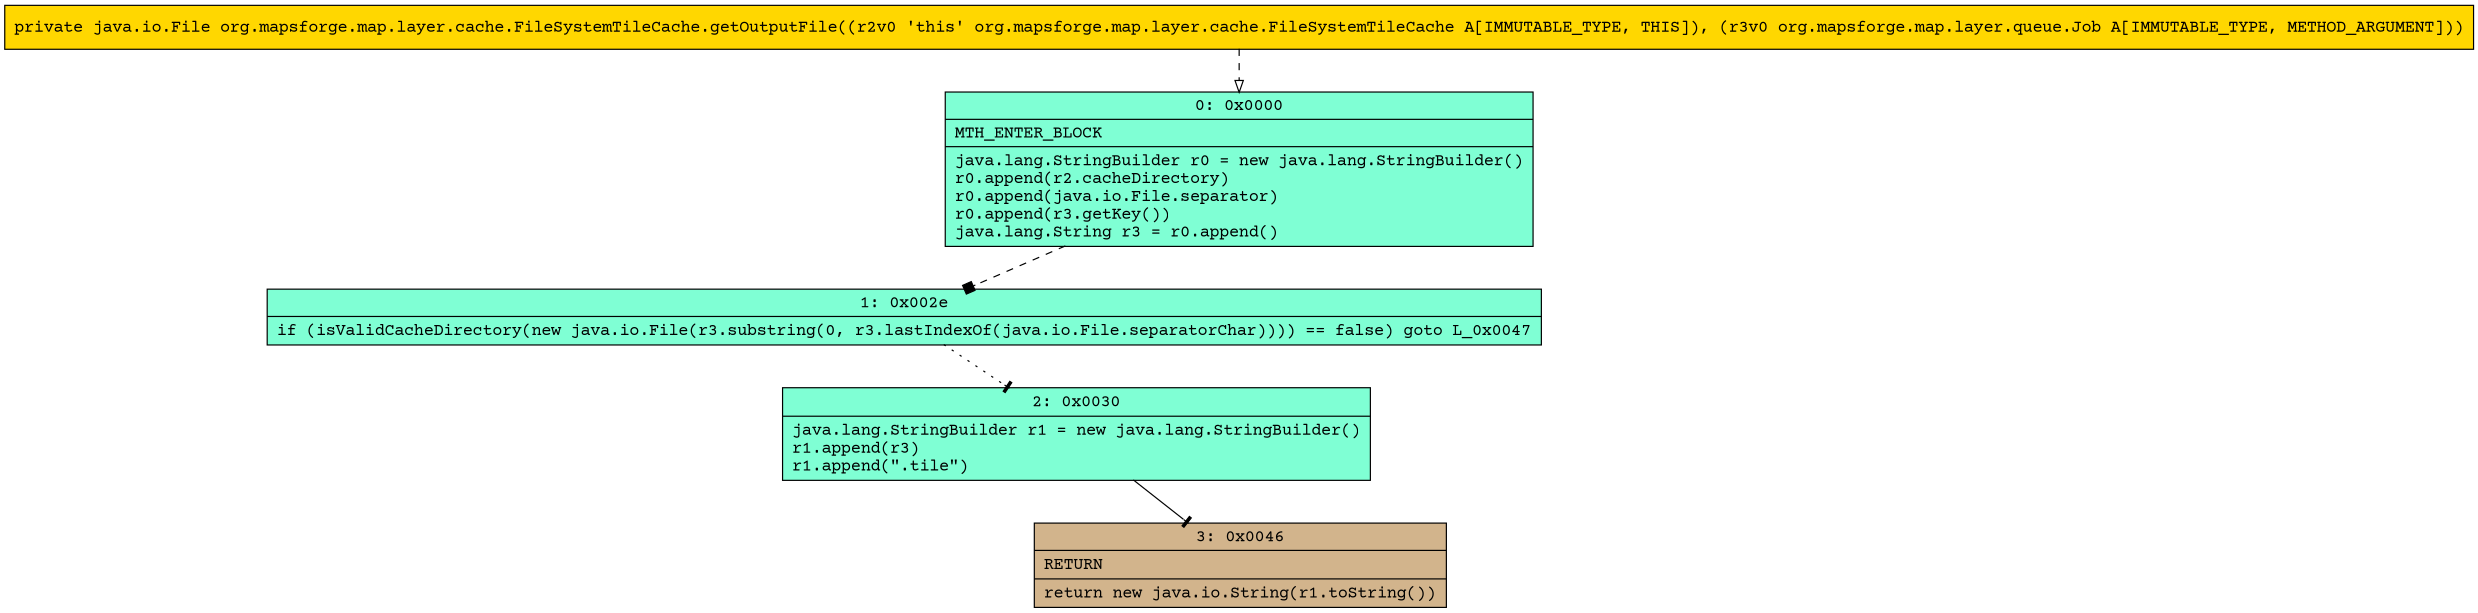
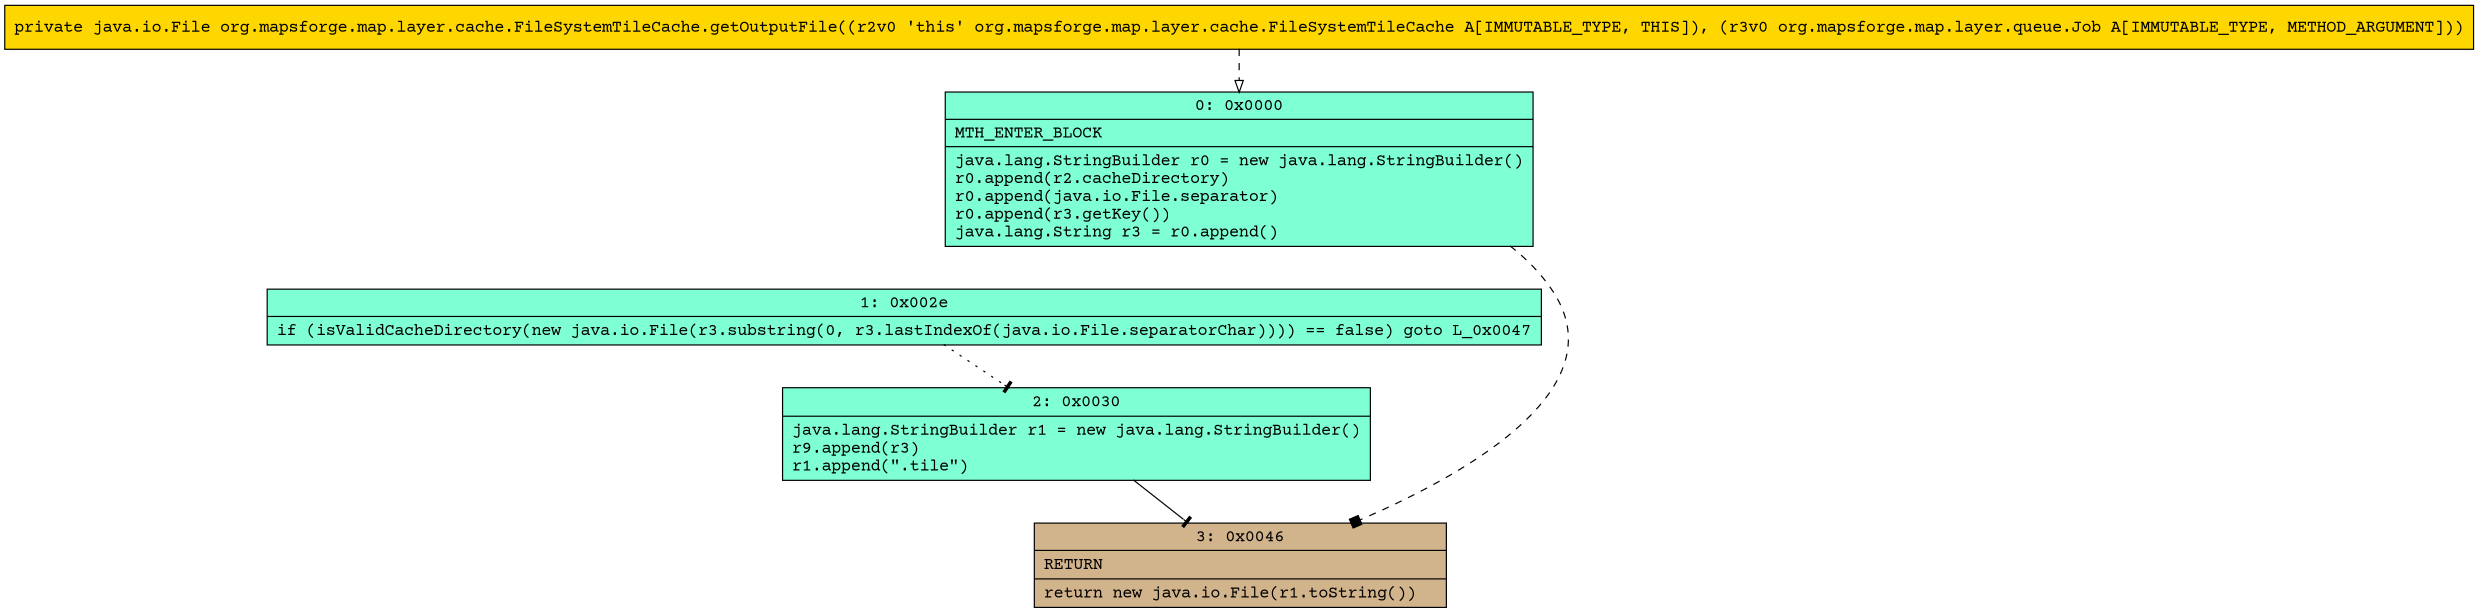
  digraph {
    fontname="Courier Prime"
    node [fillcolor=aquamarine fontname="Courier Prime" shape=record style=filled]
    edge [arrowhead=tee fontname="Courier Prime" style=dashed]
    n1 [label="{0\:\ 0x0000|MTH_ENTER_BLOCK\l|java.lang.StringBuilder r0 = new java.lang.StringBuilder()\lr0.append(r2.cacheDirectory)\lr0.append(java.io.File.separator)\lr0.append(r3.getKey())\ljava.lang.String r3 = r0.append()\l}"]
    n2 [label="{1\:\ 0x002e|if (isValidCacheDirectory(new java.io.File(r3.substring(0, r3.lastIndexOf(java.io.File.separatorChar)))) == false) goto L_0x0047\l}"]
-   n3 [label="{2\:\ 0x0030|java.lang.StringBuilder r1 = new java.lang.StringBuilder()\lr1.append(r3)\lr1.append(\".tile\")\l}"]
-   n4 [fillcolor=tan label="{3\:\ 0x0046|RETURN\l|return new java.io.String(r1.toString())\l}"]
+   n3 [label="{2\:\ 0x0030|java.lang.StringBuilder r1 = new java.lang.StringBuilder()\lr9.append(r3)\lr1.append(\".tile\")\l}"]
+   n4 [fillcolor=tan label="{3\:\ 0x0046|RETURN\l|return new java.io.File(r1.toString())\l}"]
    n5 [fillcolor=gold label="{private java.io.File org.mapsforge.map.layer.cache.FileSystemTileCache.getOutputFile((r2v0 'this' org.mapsforge.map.layer.cache.FileSystemTileCache A[IMMUTABLE_TYPE, THIS]), (r3v0 org.mapsforge.map.layer.queue.Job A[IMMUTABLE_TYPE, METHOD_ARGUMENT])) }"]
-   n1 -> n2 [arrowhead=box]
+   n1 -> n4 [arrowhead=box]
    n2 -> n3 [style=dotted]
    n3 -> n4 [style=solid]
    n5 -> n1 [arrowhead=onormal]
  }
